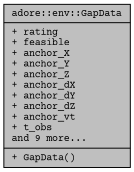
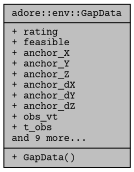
  digraph {
    fontname="Courier Prime"
-   n1 [color=black fillcolor=grey75 fontcolor=black fontname="Courier Prime" fontsize=10 height=0.2 label="{adore::env::GapData\n|+ rating\l+ feasible\l+ anchor_X\l+ anchor_Y\l+ anchor_Z\l+ anchor_dX\l+ anchor_dY\l+ anchor_dZ\l+ anchor_vt\l+ t_obs\land 9 more...\l|+ GapData()\l}" shape=record style=filled width=0.4]
+   n1 [color=black fillcolor=grey75 fontcolor=black fontname="Courier Prime" fontsize=10 height=0.2 label="{adore::env::GapData\n|+ rating\l+ feasible\l+ anchor_X\l+ anchor_Y\l+ anchor_Z\l+ anchor_dX\l+ anchor_dY\l+ anchor_dZ\l+ obs_vt\l+ t_obs\land 9 more...\l|+ GapData()\l}" shape=record style=filled width=0.4]
  }
